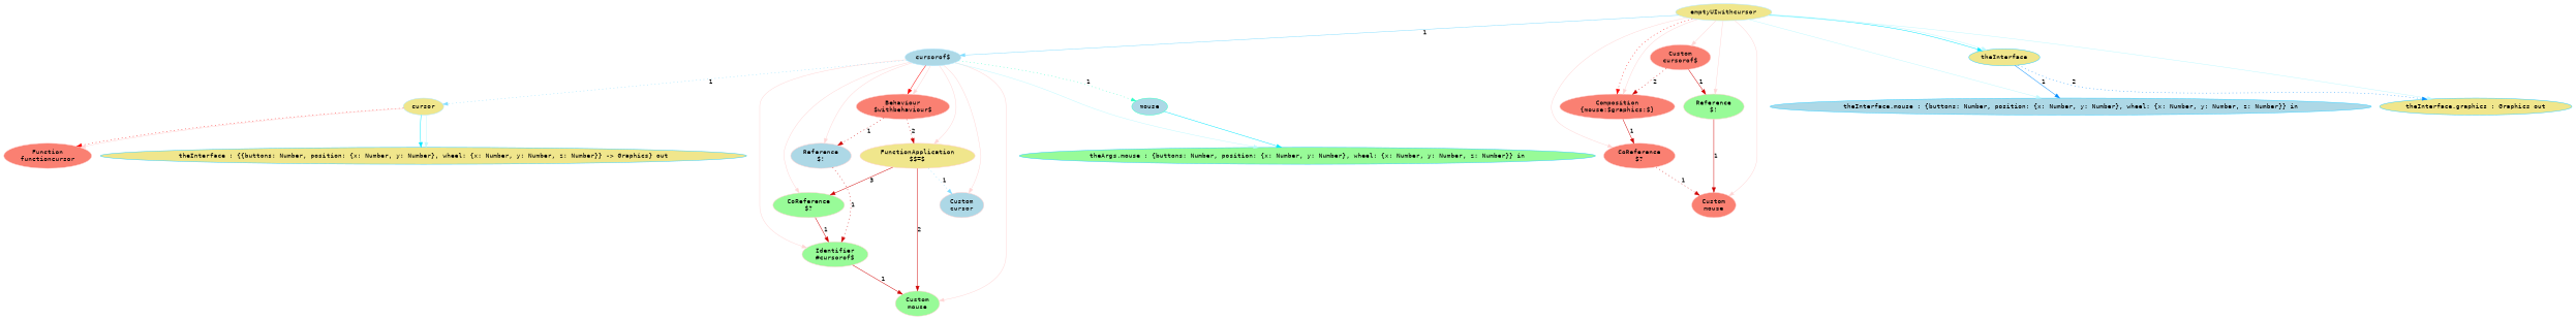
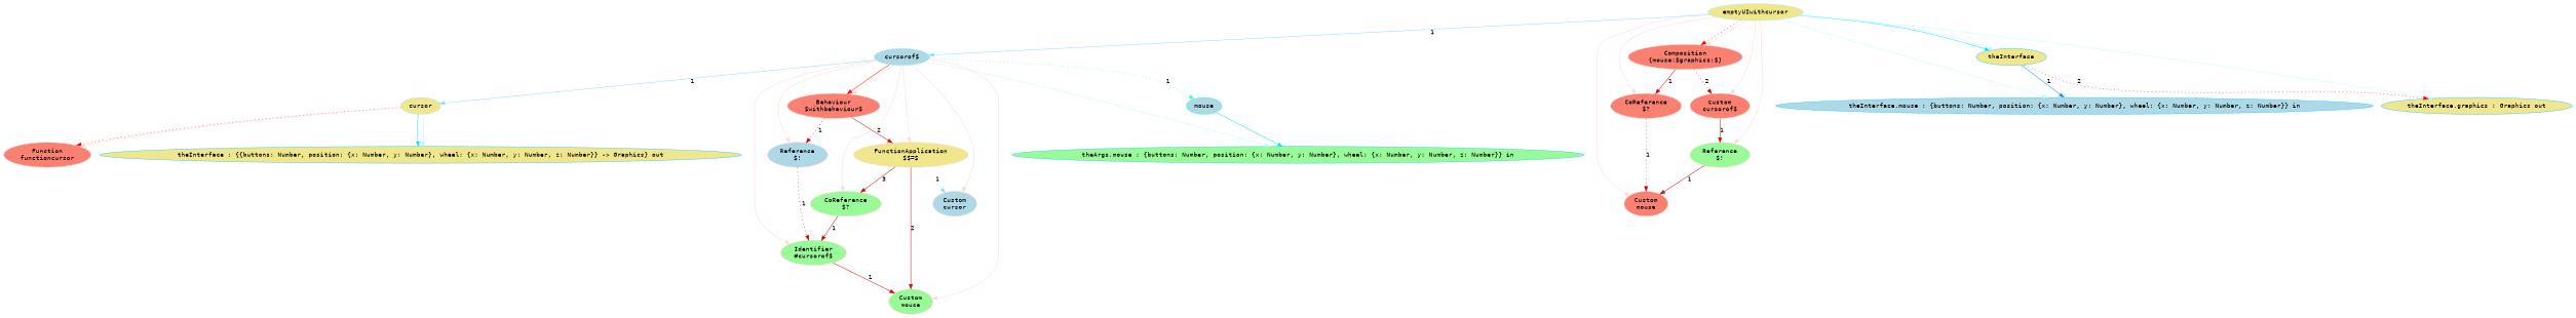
  digraph {
    fontname="DejaVu Sans Mono"
    node [color="#ffd1d1" fillcolor=salmon fontname="DejaVu Sans Mono" shape=ellipse style=filled]
    edge [arrowHead=normal arrowsize=1 color="#ffd5d5" dir=forward fontname="DejaVu Sans Mono"]
    n1 [label="Function\nfunctioncursor"]
    n2 [fillcolor=palegreen label="Custom\nmouse"]
    n3 [fillcolor=palegreen label="Identifier\n#cursorof$"]
    n4 [fillcolor=lightblue label="Reference\n$!"]
    n5 [fillcolor=lightblue label="Custom\ncursor"]
    n6 [fillcolor=palegreen label="CoReference\n$?"]
    n7 [fillcolor=khaki label="FunctionApplication\n$$=$"]
    n8 [label="Behaviour\n$withbehaviour$"]
    n9 [label="Custom\nmouse"]
    n10 [label="CoReference\n$?"]
    n11 [fillcolor=palegreen label="Reference\n$!"]
    n12 [label="Custom\ncursorof$"]
    n13 [label="Composition\n{mouse:$graphics:$}"]
    n14 [color="#afe7ff" fillcolor=khaki label=emptyUIwithcursor]
    n15 [color="#afe7ff" fillcolor=lightblue label="cursorof$"]
    n16 [color="#2fcdff" fillcolor=khaki label=theInterface]
    n17 [color="#2fcdff" fillcolor=lightblue label="theInterface.mouse : {buttons: Number, position: {x: Number, y: Number}, wheel: {x: Number, y: Number, z: Number}} in"]
    n18 [color="#2fcdff" fillcolor=khaki label="theInterface.graphics : Graphics out"]
    n19 [color="#afe7ff" fillcolor=khaki label=cursor]
    n20 [color="#2fffc7" fillcolor=lightblue label=mouse]
    n21 [color="#2fcdff" fillcolor=palegreen label="theArgs.mouse : {buttons: Number, position: {x: Number, y: Number}, wheel: {x: Number, y: Number, z: Number}} in"]
    n22 [color="#2fcdff" fillcolor=khaki label="theInterface : {{buttons: Number, position: {x: Number, y: Number}, wheel: {x: Number, y: Number, z: Number}} -> Graphics} out"]
    n3 -> n2 [color="#d00000" label=1 style=solid]
    n4 -> n3 [color="#d00000" label=1 style=dotted]
    n6 -> n3 [color="#d00000" label=1 style=solid]
    n7 -> n2 [color="#d00000" label=2 style=solid]
    n7 -> n5 [color="#81ddff" label=1 style=dotted]
    n7 -> n6 [color="#d00000" label=3 style=solid]
    n8 -> n4 [color="#d00000" label=1 style=dotted]
-   n8 -> n7 [color="#d00000" label=2 style=dotted]
+   n8 -> n7 [color="#d00000" label=2 style=solid]
    n10 -> n9 [color="#d00000" label=1 style=dotted]
    n11 -> n9 [color="#d00000" label=1 style=solid]
    n12 -> n11 [color="#d00000" label=1 style=solid]
    n13 -> n10 [color="#d00000" label=1 style=solid]
-   n12 -> n13 [color="#d00000" label=2 style=dotted]
+   n13 -> n12 [color="#d00000" label=2 style=dotted]
    n14 -> n9
    n14 -> n10
    n14 -> n11
    n14 -> n12
    n14 -> n13 [color="#ff0000" style=dotted]
    n14 -> n13
    n14 -> n15 [color="#81ddff" label=1 style=solid]
    n14 -> n16 [color="#00e8ff" style=solid]
    n14 -> n16 [color="#bef9ff"]
    n14 -> n17 [color="#bef9ff"]
    n14 -> n18 [color="#bef9ff"]
    n15 -> n2
    n15 -> n3
    n15 -> n4
    n15 -> n5
    n15 -> n6
    n15 -> n7
    n15 -> n8 [color="#ff0000" style=solid]
    n15 -> n8
-   n15 -> n19 [color="#81ddff" label=1 style=dotted]
+   n15 -> n19 [color="#81ddff" label=1 style=solid]
    n15 -> n20 [color="#2fffc7" label=1 style=dotted]
    n15 -> n21 [color="#bef9ff"]
    n16 -> n17 [color="#008cff" label=1 style=solid]
-   n16 -> n18 [color="#008cff" label=2 style=dotted]
+   n16 -> n18 [color="#ff0000" label=2 style=dotted]
    n19 -> n1 [color="#ff0000" style=dotted]
    n19 -> n1
    n19 -> n22 [color="#00e8ff" style=solid]
    n19 -> n22 [color="#bef9ff"]
    n20 -> n21 [color="#00e8ff" style=solid]
  }
